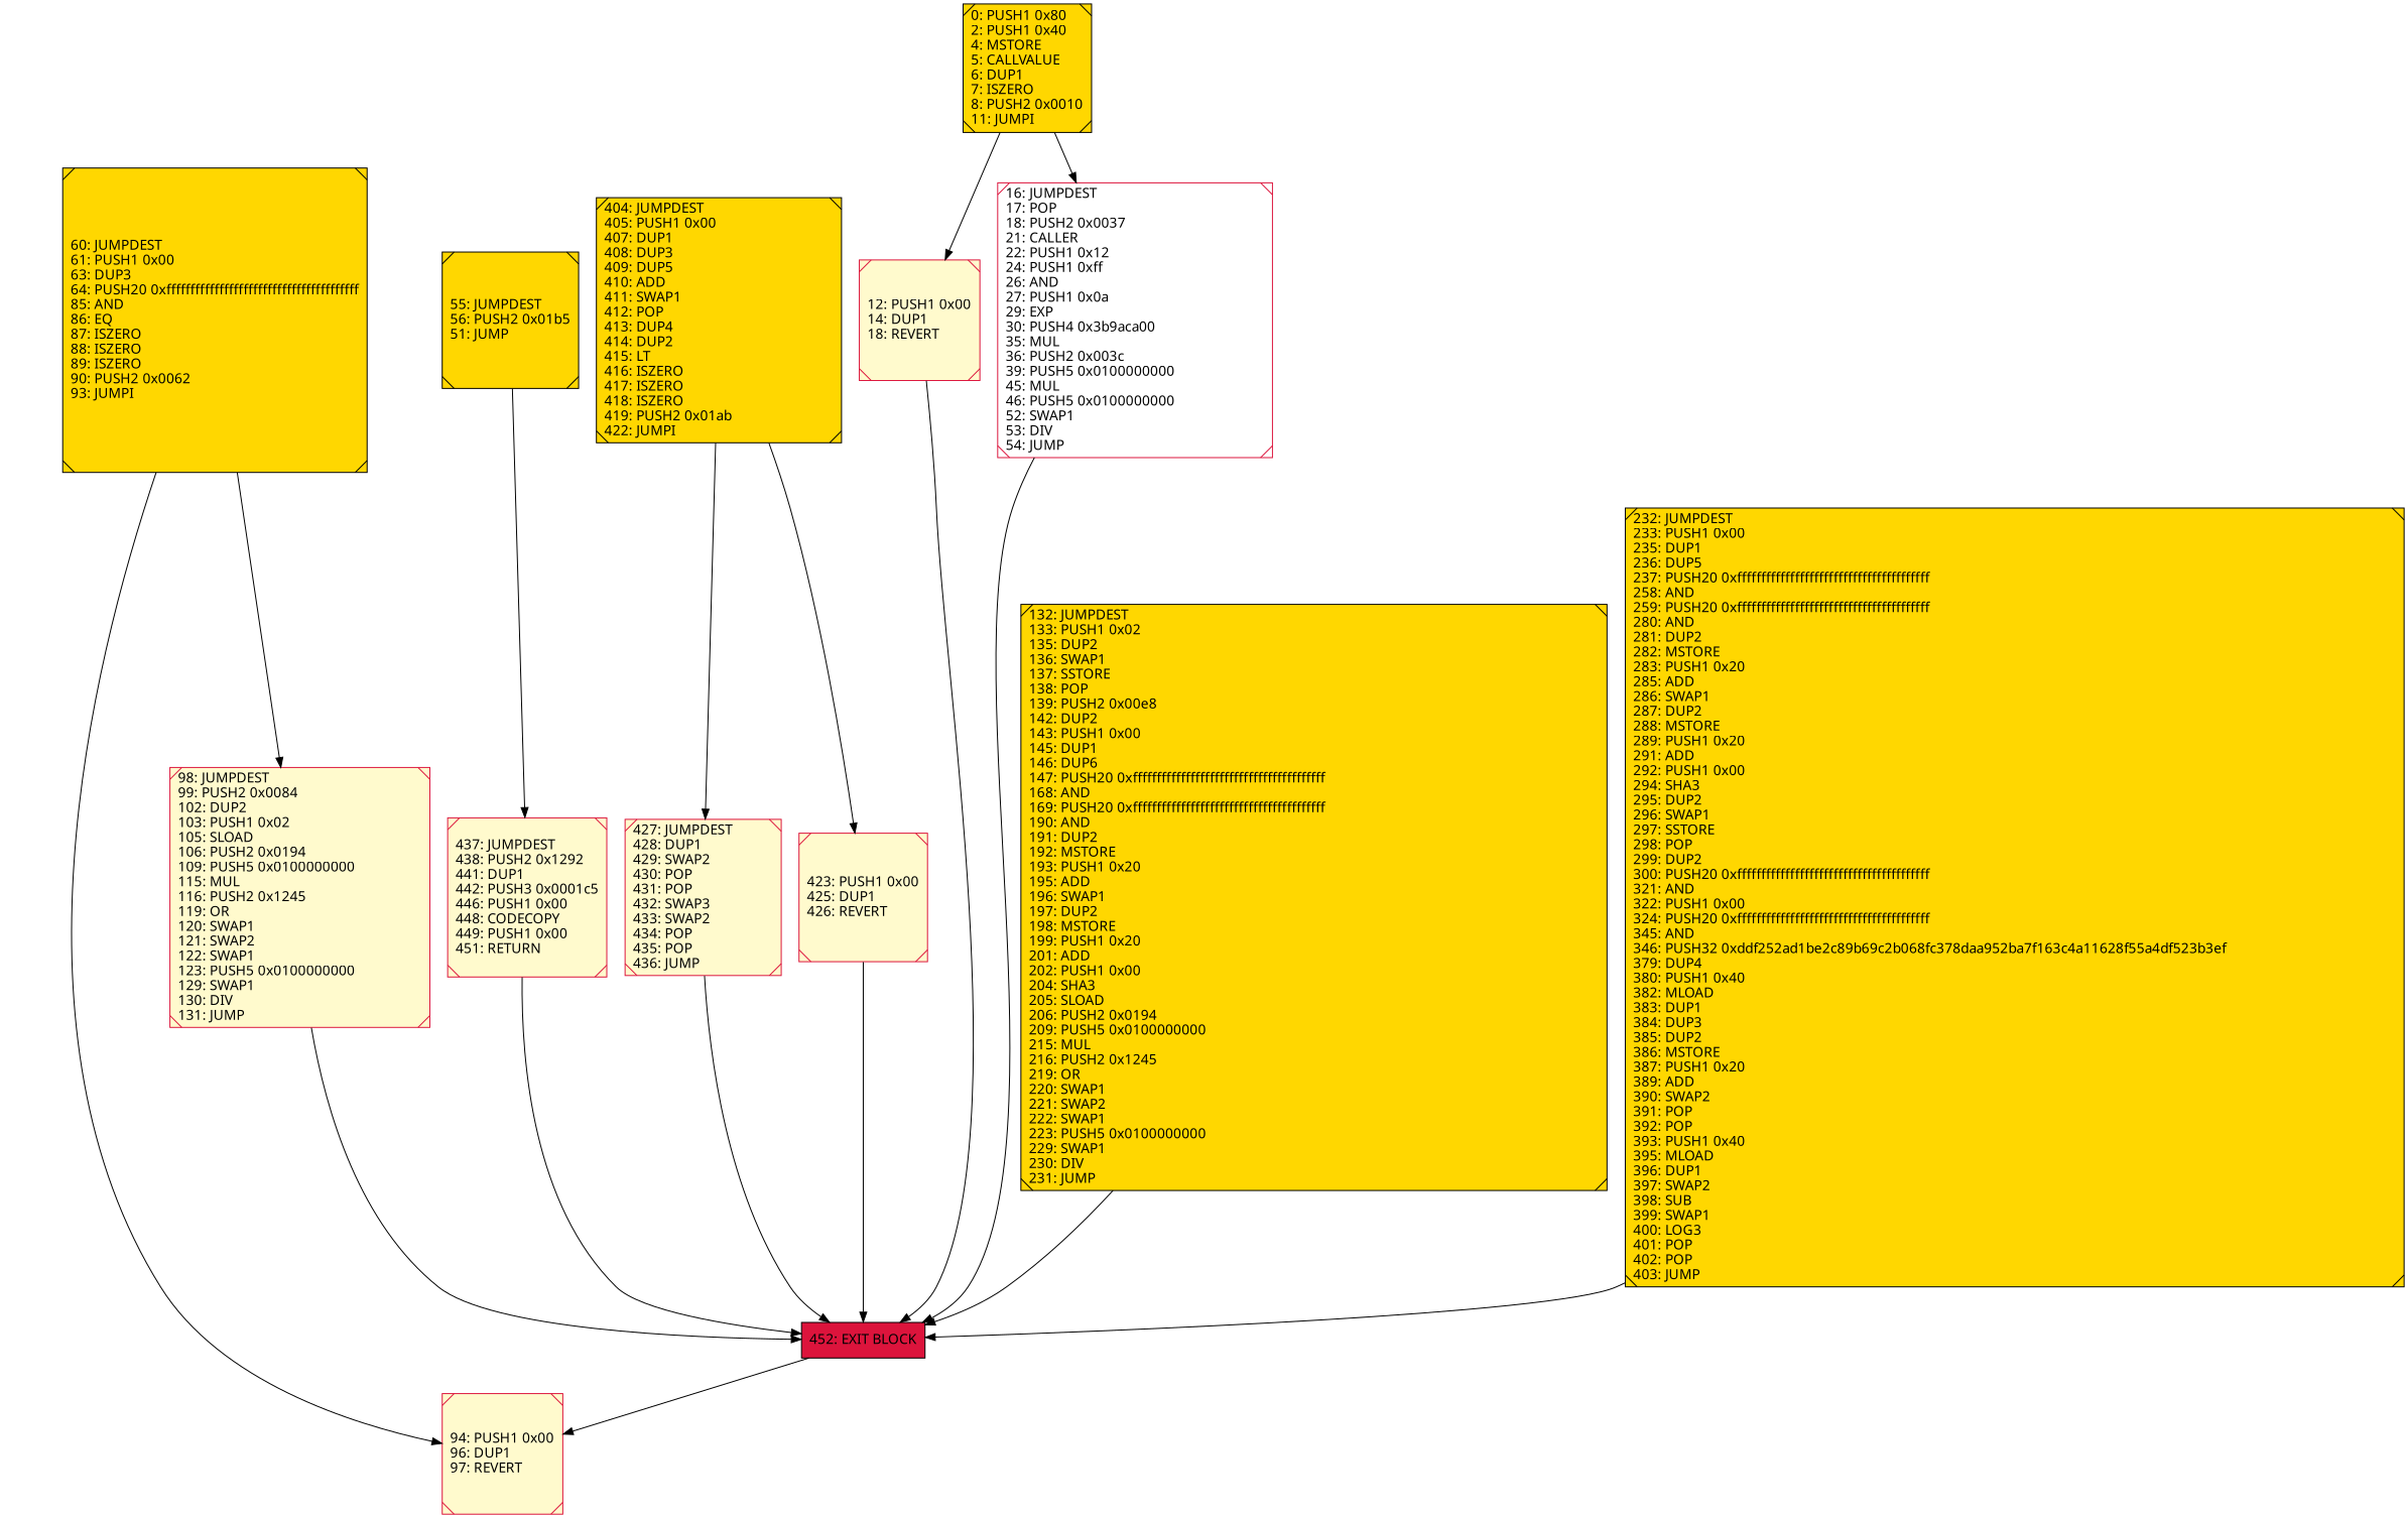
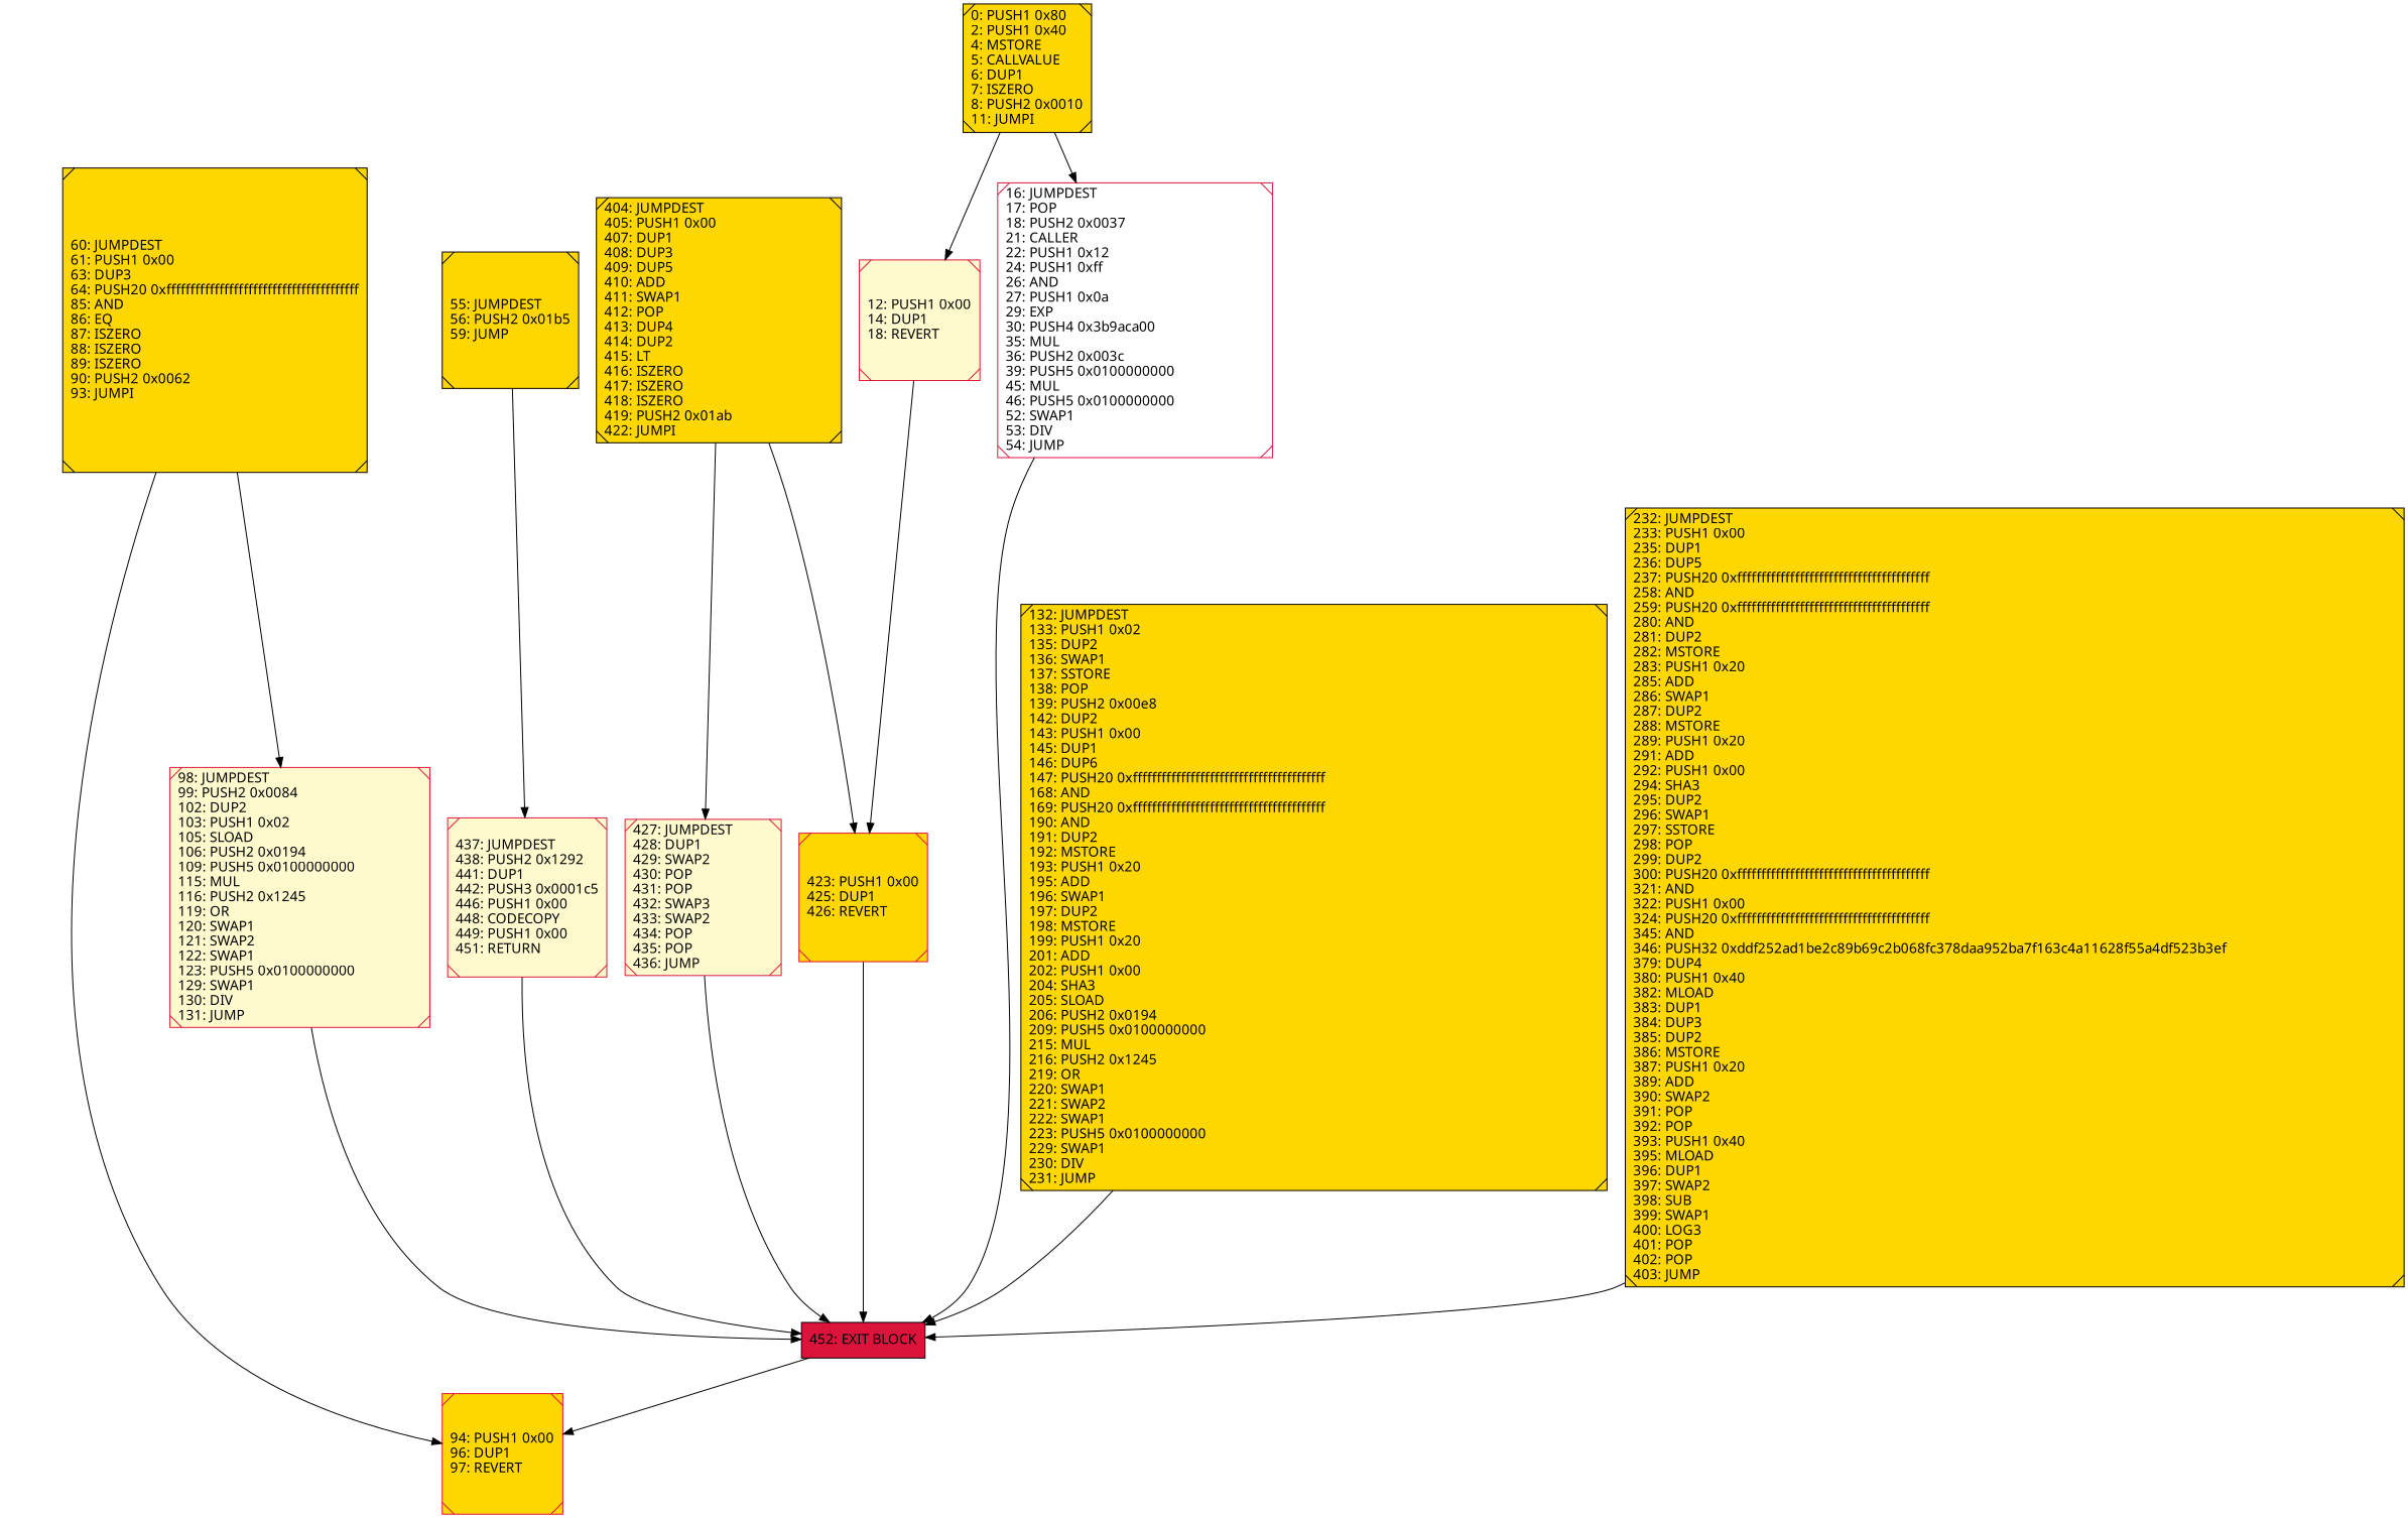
  digraph {
    fontname="Noto Sans"
    rankdir=UD
    node [color=black fillcolor=gold fontcolor=black fontname="Noto Sans" shape=Msquare style=filled]
    edge [fontname="Noto Sans"]
    n1 [label="60: JUMPDEST\l61: PUSH1 0x00\l63: DUP3\l64: PUSH20 0xffffffffffffffffffffffffffffffffffffffff\l85: AND\l86: EQ\l87: ISZERO\l88: ISZERO\l89: ISZERO\l90: PUSH2 0x0062\l93: JUMPI\l"]
    n2 [color=crimson fillcolor=lemonchiffon label="98: JUMPDEST\l99: PUSH2 0x0084\l102: DUP2\l103: PUSH1 0x02\l105: SLOAD\l106: PUSH2 0x0194\l109: PUSH5 0x0100000000\l115: MUL\l116: PUSH2 0x1245\l119: OR\l120: SWAP1\l121: SWAP2\l122: SWAP1\l123: PUSH5 0x0100000000\l129: SWAP1\l130: DIV\l131: JUMP\l"]
-   n3 [color=crimson fillcolor=lemonchiffon label="94: PUSH1 0x00\l96: DUP1\l97: REVERT\l"]
+   n3 [color=crimson label="94: PUSH1 0x00\l96: DUP1\l97: REVERT\l"]
    n4 [fillcolor=crimson label="452: EXIT BLOCK\l" shape=box]
    n5 [color=crimson fillcolor=lemonchiffon label="437: JUMPDEST\l438: PUSH2 0x1292\l441: DUP1\l442: PUSH3 0x0001c5\l446: PUSH1 0x00\l448: CODECOPY\l449: PUSH1 0x00\l451: RETURN\l"]
    n6 [label="404: JUMPDEST\l405: PUSH1 0x00\l407: DUP1\l408: DUP3\l409: DUP5\l410: ADD\l411: SWAP1\l412: POP\l413: DUP4\l414: DUP2\l415: LT\l416: ISZERO\l417: ISZERO\l418: ISZERO\l419: PUSH2 0x01ab\l422: JUMPI\l"]
-   n7 [color=crimson fillcolor=lemonchiffon label="423: PUSH1 0x00\l425: DUP1\l426: REVERT\l"]
+   n7 [color=crimson label="423: PUSH1 0x00\l425: DUP1\l426: REVERT\l"]
    n8 [color=crimson fillcolor=lemonchiffon label="427: JUMPDEST\l428: DUP1\l429: SWAP2\l430: POP\l431: POP\l432: SWAP3\l433: SWAP2\l434: POP\l435: POP\l436: JUMP\l"]
    n9 [label="132: JUMPDEST\l133: PUSH1 0x02\l135: DUP2\l136: SWAP1\l137: SSTORE\l138: POP\l139: PUSH2 0x00e8\l142: DUP2\l143: PUSH1 0x00\l145: DUP1\l146: DUP6\l147: PUSH20 0xffffffffffffffffffffffffffffffffffffffff\l168: AND\l169: PUSH20 0xffffffffffffffffffffffffffffffffffffffff\l190: AND\l191: DUP2\l192: MSTORE\l193: PUSH1 0x20\l195: ADD\l196: SWAP1\l197: DUP2\l198: MSTORE\l199: PUSH1 0x20\l201: ADD\l202: PUSH1 0x00\l204: SHA3\l205: SLOAD\l206: PUSH2 0x0194\l209: PUSH5 0x0100000000\l215: MUL\l216: PUSH2 0x1245\l219: OR\l220: SWAP1\l221: SWAP2\l222: SWAP1\l223: PUSH5 0x0100000000\l229: SWAP1\l230: DIV\l231: JUMP\l"]
-   n10 [label="55: JUMPDEST\l56: PUSH2 0x01b5\l51: JUMP\l"]
+   n10 [label="55: JUMPDEST\l56: PUSH2 0x01b5\l59: JUMP\l"]
    n11 [color=crimson fillcolor=lemonchiffon label="12: PUSH1 0x00\l14: DUP1\l18: REVERT\l"]
    n12 [label="232: JUMPDEST\l233: PUSH1 0x00\l235: DUP1\l236: DUP5\l237: PUSH20 0xffffffffffffffffffffffffffffffffffffffff\l258: AND\l259: PUSH20 0xffffffffffffffffffffffffffffffffffffffff\l280: AND\l281: DUP2\l282: MSTORE\l283: PUSH1 0x20\l285: ADD\l286: SWAP1\l287: DUP2\l288: MSTORE\l289: PUSH1 0x20\l291: ADD\l292: PUSH1 0x00\l294: SHA3\l295: DUP2\l296: SWAP1\l297: SSTORE\l298: POP\l299: DUP2\l300: PUSH20 0xffffffffffffffffffffffffffffffffffffffff\l321: AND\l322: PUSH1 0x00\l324: PUSH20 0xffffffffffffffffffffffffffffffffffffffff\l345: AND\l346: PUSH32 0xddf252ad1be2c89b69c2b068fc378daa952ba7f163c4a11628f55a4df523b3ef\l379: DUP4\l380: PUSH1 0x40\l382: MLOAD\l383: DUP1\l384: DUP3\l385: DUP2\l386: MSTORE\l387: PUSH1 0x20\l389: ADD\l390: SWAP2\l391: POP\l392: POP\l393: PUSH1 0x40\l395: MLOAD\l396: DUP1\l397: SWAP2\l398: SUB\l399: SWAP1\l400: LOG3\l401: POP\l402: POP\l403: JUMP\l"]
    n13 [color=crimson fillcolor=white label="16: JUMPDEST\l17: POP\l18: PUSH2 0x0037\l21: CALLER\l22: PUSH1 0x12\l24: PUSH1 0xff\l26: AND\l27: PUSH1 0x0a\l29: EXP\l30: PUSH4 0x3b9aca00\l35: MUL\l36: PUSH2 0x003c\l39: PUSH5 0x0100000000\l45: MUL\l46: PUSH5 0x0100000000\l52: SWAP1\l53: DIV\l54: JUMP\l"]
    n14 [label="0: PUSH1 0x80\l2: PUSH1 0x40\l4: MSTORE\l5: CALLVALUE\l6: DUP1\l7: ISZERO\l8: PUSH2 0x0010\l11: JUMPI\l"]
    n1 -> n2
    n1 -> n3
    n2 -> n4
    n4 -> n3
    n5 -> n4
    n6 -> n7
    n6 -> n8
    n7 -> n4
    n8 -> n4
    n9 -> n4
    n10 -> n5
-   n11 -> n4
+   n11 -> n7
    n12 -> n4
    n13 -> n4
    n14 -> n11
    n14 -> n13
  }
